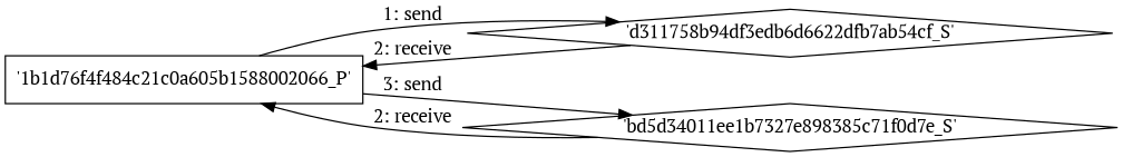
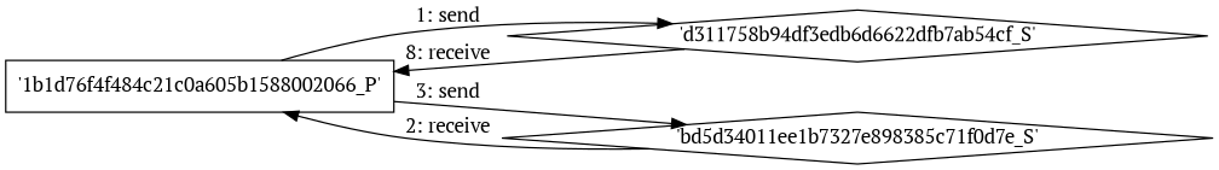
  digraph {
    engine=neato
    fixedsize=false
    fontname="PT Serif"
    fontsize=10
    nodesep=0.3
    rankdir=LR
    ranksep=0
    splines=true
    node [fontname="PT Serif" node_type=Socket shape=diamond]
    edge [fontname="PT Serif"]
    "'1b1d76f4f484c21c0a605b1588002066_P'" [node_type=Process shape=box]
    "'d311758b94df3edb6d6622dfb7ab54cf_S'"
    "'bd5d34011ee1b7327e898385c71f0d7e_S'"
    "'1b1d76f4f484c21c0a605b1588002066_P'" -> "'d311758b94df3edb6d6622dfb7ab54cf_S'" [label="1: send"]
    "'1b1d76f4f484c21c0a605b1588002066_P'" -> "'bd5d34011ee1b7327e898385c71f0d7e_S'" [label="3: send"]
-   "'d311758b94df3edb6d6622dfb7ab54cf_S'" -> "'1b1d76f4f484c21c0a605b1588002066_P'" [label="2: receive"]
+   "'d311758b94df3edb6d6622dfb7ab54cf_S'" -> "'1b1d76f4f484c21c0a605b1588002066_P'" [label="8: receive"]
    "'bd5d34011ee1b7327e898385c71f0d7e_S'" -> "'1b1d76f4f484c21c0a605b1588002066_P'" [label="2: receive"]
  }
